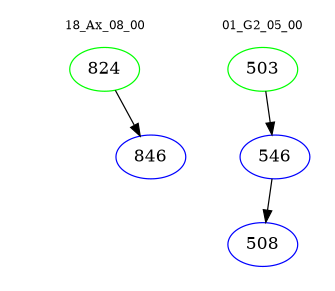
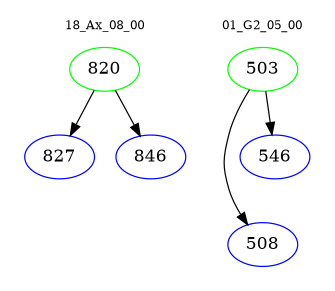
  digraph {
    node [color=blue]
    edge [color=black]
-   n1 [color=green label=824]
+   n1 [color=green label=820]
+   n2 [label=827]
    n3 [label=846]
    n4 [color=green label=503]
    n5 [label=508]
    n6 [label=546]
    subgraph cluster_1 {
      color=white
      fontsize=10
      label="18_Ax_08_00"
      n1
+     n2
      n3
    }
    subgraph cluster_2 {
      color=white
      fontsize=10
      label="01_G2_05_00"
      n4
      n5
      n6
    }
+   n1 -> n2
    n1 -> n3
-   n6 -> n5
+   n4 -> n5
    n4 -> n6
  }
